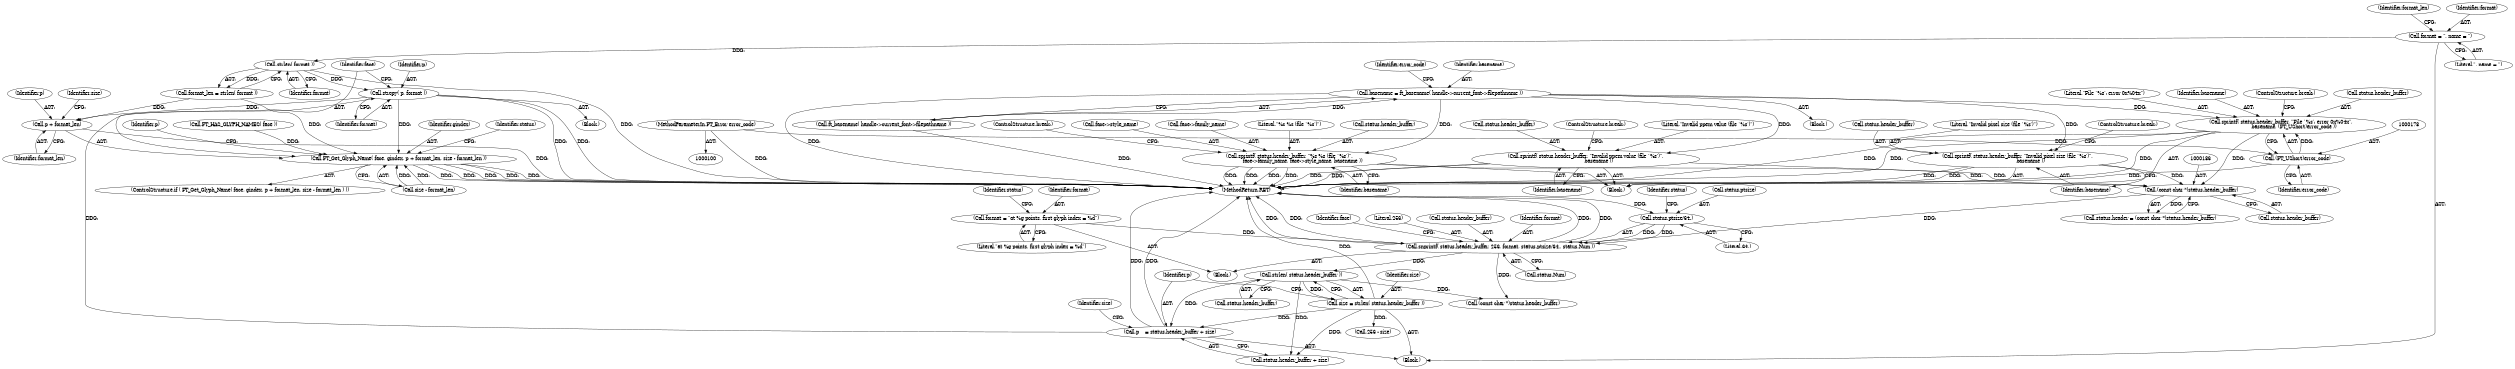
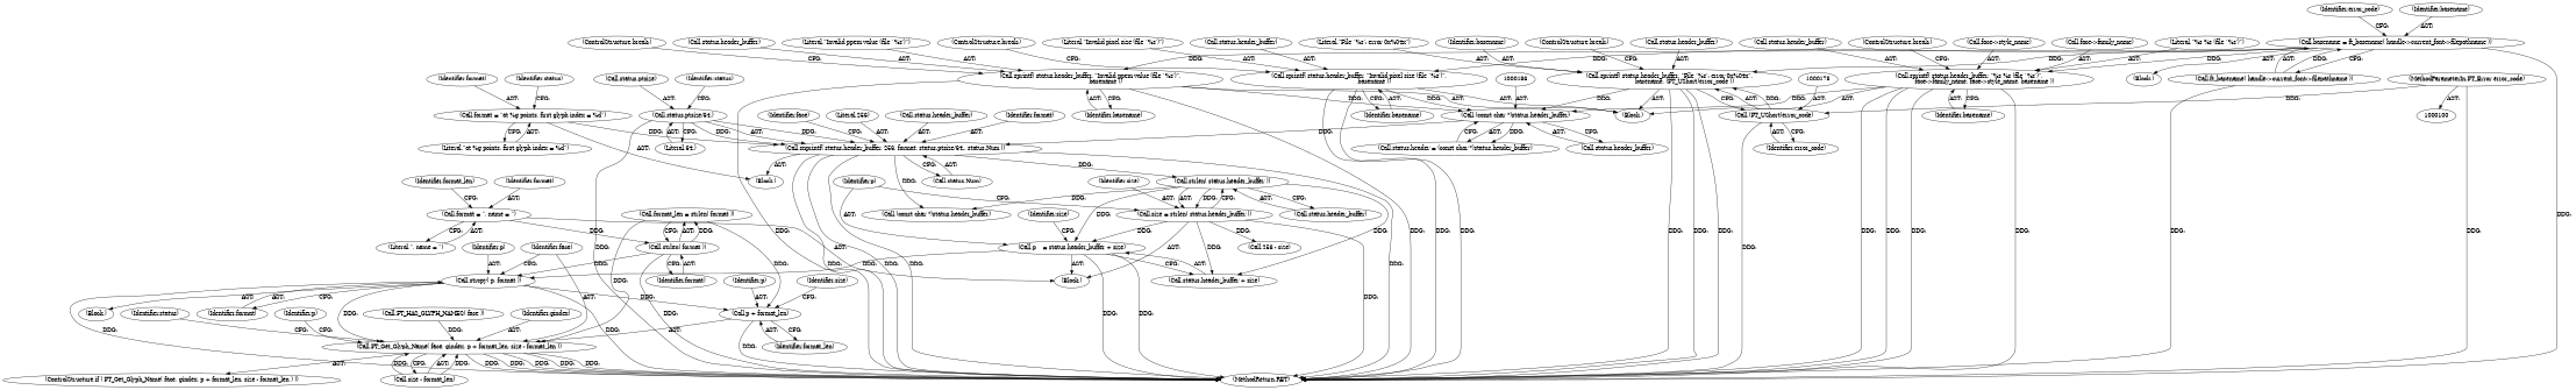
  digraph {
    n1 [label="(Call,strcpy( p, format ))"]
    n2 [label="(Call,FT_Get_Glyph_Name( face, gindex, p + format_len, size - format_len ))"]
    n3 [label="(Call,p + format_len)"]
    n4 [label="(Block,)"]
    n5 [label="(Identifier,format)"]
    n6 [label="(MethodReturn,RET)"]
    n7 [label="(ControlStructure,if ( FT_Get_Glyph_Name( face, gindex, p + format_len, size - format_len ) ))"]
    n8 [label="(Call,size - format_len)"]
    n9 [label="(Identifier,format_len)"]
    n10 [label="(Call,p    = status.header_buffer + size)"]
    n11 [label="(Block,)"]
    n12 [label="(Call,status.header_buffer + size)"]
    n13 [label="(Call,strlen( status.header_buffer ))"]
    n14 [label="(Call,size = strlen( status.header_buffer ))"]
    n15 [label="(Call,(const char *)status.header_buffer)"]
    n16 [label="(Call,status.header_buffer)"]
    n17 [label="(Call,256 - size)"]
    n18 [label="(Call,snprintf( status.header_buffer, 256, format, status.ptsize/64., status.Num ))"]
    n19 [label="(Block,)"]
    n20 [label="(Call,status.Num)"]
    n21 [label="(Call,(const char *)status.header_buffer)"]
    n22 [label="(Call,status.header = (const char *)status.header_buffer)"]
    n23 [label="(Call,status.header_buffer)"]
    n24 [label="(Call,sprintf( status.header_buffer, \"Invalid ppem value (file `%s')\",\n                  basename ))"]
    n25 [label="(Block,)"]
    n26 [label="(Identifier,basename)"]
    n27 [label="(Call,basename = ft_basename( handle->current_font->filepathname ))"]
    n28 [label="(Call,ft_basename( handle->current_font->filepathname ))"]
    n29 [label="(Call,sprintf( status.header_buffer, \"Invalid pixel size (file `%s')\",\n                  basename ))"]
    n30 [label="(Call,sprintf( status.header_buffer, \"File `%s': error 0x%04x\",\n                  basename, (FT_UShort)error_code ))"]
    n31 [label="(Call,sprintf( status.header_buffer, \"%s %s (file `%s')\",\n                  face->family_name, face->style_name, basename ))"]
    n32 [label="(Block,)"]
    n33 [label="(Identifier,basename)"]
    n34 [label="(Call,(FT_UShort)error_code)"]
    n35 [label="(Identifier,basename)"]
    n36 [label="(Identifier,error_code)"]
    n37 [label="(MethodParameterIn,FT_Error error_code)"]
    1000100
    n39 [label="(Call,format = \"at %g points, first glyph index = %d\")"]
    n40 [label="(Literal,\"at %g points, first glyph index = %d\")"]
    n41 [label="(Call,status.ptsize/64.)"]
    n42 [label="(Literal,64.)"]
    n43 [label="(Call,strlen( format ))"]
    n44 [label="(Identifier,format)"]
    n45 [label="(Call,format_len = strlen( format ))"]
    n46 [label="(Call,format = \", name = \")"]
    n47 [label="(Literal,\", name = \")"]
    n48 [label="(Call,status.header_buffer)"]
    n49 [label="(Identifier,size)"]
    n50 [label="(Call,status.header_buffer)"]
    n51 [label="(Identifier,format_len)"]
    n52 [label="(ControlStructure,break;)"]
    n53 [label="(Call,FT_HAS_GLYPH_NAMES( face ))"]
    n54 [label="(Call,status.ptsize)"]
    n55 [label="(Identifier,face)"]
    n56 [label="(Call,status.header_buffer)"]
    n57 [label="(Identifier,face)"]
    n58 [label="(Literal,256)"]
    n59 [label="(Call,status.header_buffer)"]
    n60 [label="(Identifier,format)"]
    n61 [label="(ControlStructure,break;)"]
    n62 [label="(Call,face->style_name)"]
    n63 [label="(ControlStructure,break;)"]
    n64 [label="(Identifier,gindex)"]
    n65 [label="(Literal,\"Invalid pixel size (file `%s')\")"]
    n66 [label="(Literal,\"Invalid ppem value (file `%s')\")"]
    n67 [label="(Identifier,p)"]
    n68 [label="(Identifier,error_code)"]
    n69 [label="(Identifier,status)"]
    n70 [label="(Call,face->family_name)"]
    n71 [label="(Identifier,format)"]
    n72 [label="(Call,status.header_buffer)"]
    n73 [label="(Literal,\"File `%s': error 0x%04x\")"]
    n74 [label="(Identifier,p)"]
    n75 [label="(Identifier,status)"]
    n76 [label="(Identifier,format)"]
    n77 [label="(Literal,\"%s %s (file `%s')\")"]
    n78 [label="(Identifier,p)"]
    n79 [label="(Identifier,basename)"]
    n80 [label="(Identifier,status)"]
    n81 [label="(Identifier,size)"]
    n82 [label="(Identifier,basename)"]
    n83 [label="(Identifier,p)"]
    n84 [label="(Identifier,size)"]
    n85 [label="(ControlStructure,break;)"]
    1000186
    1000178
    n1 -> n2 [label="DDG: "]
    n1 -> n3 [label="DDG: "]
    n1 -> n4 [label="AST: "]
    n1 -> n5 [label="CFG: "]
    n1 -> n6 [label="DDG: "]
    n1 -> n6 [label="DDG: "]
    n2 -> n6 [label="DDG: "]
    n2 -> n6 [label="DDG: "]
    n2 -> n6 [label="DDG: "]
    n2 -> n6 [label="DDG: "]
    n2 -> n6 [label="DDG: "]
    n2 -> n7 [label="AST: "]
    n2 -> n8 [label="CFG: "]
    n3 -> n2 [label="AST: "]
    n3 -> n6 [label="DDG: "]
    n3 -> n9 [label="CFG: "]
    n5 -> n1 [label="AST: "]
    n8 -> n2 [label="AST: "]
    n8 -> n2 [label="DDG: "]
    n8 -> n2 [label="DDG: "]
    n9 -> n3 [label="AST: "]
    n10 -> n1 [label="DDG: "]
    n10 -> n6 [label="DDG: "]
    n10 -> n6 [label="DDG: "]
    n10 -> n11 [label="AST: "]
    n10 -> n12 [label="CFG: "]
    n12 -> n10 [label="AST: "]
    n13 -> n10 [label="DDG: "]
    n13 -> n12 [label="DDG: "]
    n13 -> n14 [label="AST: "]
    n13 -> n14 [label="DDG: "]
    n13 -> n15 [label="DDG: "]
    n13 -> n16 [label="CFG: "]
    n14 -> n6 [label="DDG: "]
    n14 -> n10 [label="DDG: "]
    n14 -> n11 [label="AST: "]
    n14 -> n12 [label="DDG: "]
    n14 -> n13 [label="CFG: "]
    n14 -> n17 [label="DDG: "]
    n16 -> n13 [label="AST: "]
    n18 -> n6 [label="DDG: "]
    n18 -> n6 [label="DDG: "]
    n18 -> n6 [label="DDG: "]
    n18 -> n6 [label="DDG: "]
    n18 -> n13 [label="DDG: "]
    n18 -> n15 [label="DDG: "]
    n18 -> n19 [label="AST: "]
    n18 -> n20 [label="CFG: "]
    n20 -> n18 [label="AST: "]
    n21 -> n18 [label="DDG: "]
    n21 -> n22 [label="AST: "]
    n21 -> n22 [label="DDG: "]
    n21 -> n23 [label="CFG: "]
    n22 -> n21 [label="CFG: "]
    n23 -> n21 [label="AST: "]
    n24 -> n6 [label="DDG: "]
    n24 -> n6 [label="DDG: "]
    n24 -> n21 [label="DDG: "]
    n24 -> n25 [label="AST: "]
    n24 -> n26 [label="CFG: "]
    n26 -> n24 [label="AST: "]
    n27 -> n6 [label="DDG: "]
    n27 -> n24 [label="DDG: "]
    n27 -> n28 [label="CFG: "]
    n27 -> n29 [label="DDG: "]
    n27 -> n30 [label="DDG: "]
    n27 -> n31 [label="DDG: "]
    n27 -> n32 [label="AST: "]
    n28 -> n6 [label="DDG: "]
    n28 -> n27 [label="AST: "]
    n28 -> n27 [label="DDG: "]
    n29 -> n6 [label="DDG: "]
    n29 -> n6 [label="DDG: "]
    n29 -> n21 [label="DDG: "]
    n29 -> n25 [label="AST: "]
    n29 -> n33 [label="CFG: "]
    n30 -> n6 [label="DDG: "]
    n30 -> n6 [label="DDG: "]
    n30 -> n6 [label="DDG: "]
    n30 -> n21 [label="DDG: "]
    n30 -> n25 [label="AST: "]
    n30 -> n34 [label="CFG: "]
    n31 -> n6 [label="DDG: "]
    n31 -> n6 [label="DDG: "]
    n31 -> n6 [label="DDG: "]
    n31 -> n6 [label="DDG: "]
    n31 -> n21 [label="DDG: "]
    n31 -> n25 [label="AST: "]
    n31 -> n35 [label="CFG: "]
    n33 -> n29 [label="AST: "]
    n34 -> n6 [label="DDG: "]
    n34 -> n30 [label="AST: "]
    n34 -> n30 [label="DDG: "]
    n34 -> n36 [label="CFG: "]
    n35 -> n31 [label="AST: "]
    n36 -> n34 [label="AST: "]
    n37 -> n6 [label="DDG: "]
    n37 -> n34 [label="DDG: "]
    n37 -> 1000100 [label="AST: "]
    n39 -> n18 [label="DDG: "]
    n39 -> n19 [label="AST: "]
    n39 -> n40 [label="CFG: "]
    n40 -> n39 [label="AST: "]
-   n6 -> n41 [label="DDG: "]
+   n41 -> n6 [label="DDG: "]
    n41 -> n18 [label="AST: "]
    n41 -> n18 [label="DDG: "]
    n41 -> n18 [label="DDG: "]
    n41 -> n42 [label="CFG: "]
    n42 -> n41 [label="AST: "]
    n43 -> n1 [label="DDG: "]
    n43 -> n6 [label="DDG: "]
    n43 -> n44 [label="CFG: "]
    n43 -> n45 [label="AST: "]
    n43 -> n45 [label="DDG: "]
    n44 -> n43 [label="AST: "]
    n45 -> n2 [label="DDG: "]
    n45 -> n3 [label="DDG: "]
    n45 -> n43 [label="CFG: "]
    n46 -> n11 [label="AST: "]
    n46 -> n43 [label="DDG: "]
    n46 -> n47 [label="CFG: "]
    n47 -> n46 [label="AST: "]
    n48 -> n30 [label="AST: "]
    n49 -> n14 [label="AST: "]
    n50 -> n31 [label="AST: "]
    n51 -> n46 [label="CFG: "]
    n52 -> n24 [label="CFG: "]
    n53 -> n2 [label="DDG: "]
    n54 -> n41 [label="AST: "]
    n55 -> n1 [label="CFG: "]
    n55 -> n2 [label="AST: "]
    n56 -> n24 [label="AST: "]
    n57 -> n18 [label="CFG: "]
    n58 -> n18 [label="AST: "]
    n59 -> n18 [label="AST: "]
    n60 -> n39 [label="AST: "]
    n61 -> n31 [label="CFG: "]
    n62 -> n31 [label="AST: "]
    n63 -> n29 [label="CFG: "]
    n64 -> n2 [label="AST: "]
    n65 -> n29 [label="AST: "]
    n66 -> n24 [label="AST: "]
    n67 -> n1 [label="AST: "]
    n68 -> n27 [label="CFG: "]
    n69 -> n2 [label="CFG: "]
    n70 -> n31 [label="AST: "]
    n71 -> n18 [label="AST: "]
    n72 -> n29 [label="AST: "]
    n73 -> n30 [label="AST: "]
    n74 -> n10 [label="AST: "]
    n74 -> n14 [label="CFG: "]
    n75 -> n39 [label="CFG: "]
    n76 -> n46 [label="AST: "]
    n77 -> n31 [label="AST: "]
    n78 -> n2 [label="CFG: "]
    n79 -> n27 [label="AST: "]
    n80 -> n41 [label="CFG: "]
    n81 -> n3 [label="CFG: "]
    n82 -> n30 [label="AST: "]
    n83 -> n3 [label="AST: "]
    n84 -> n10 [label="CFG: "]
    n85 -> n30 [label="CFG: "]
    1000186 -> n21 [label="AST: "]
    1000178 -> n34 [label="AST: "]
  }
